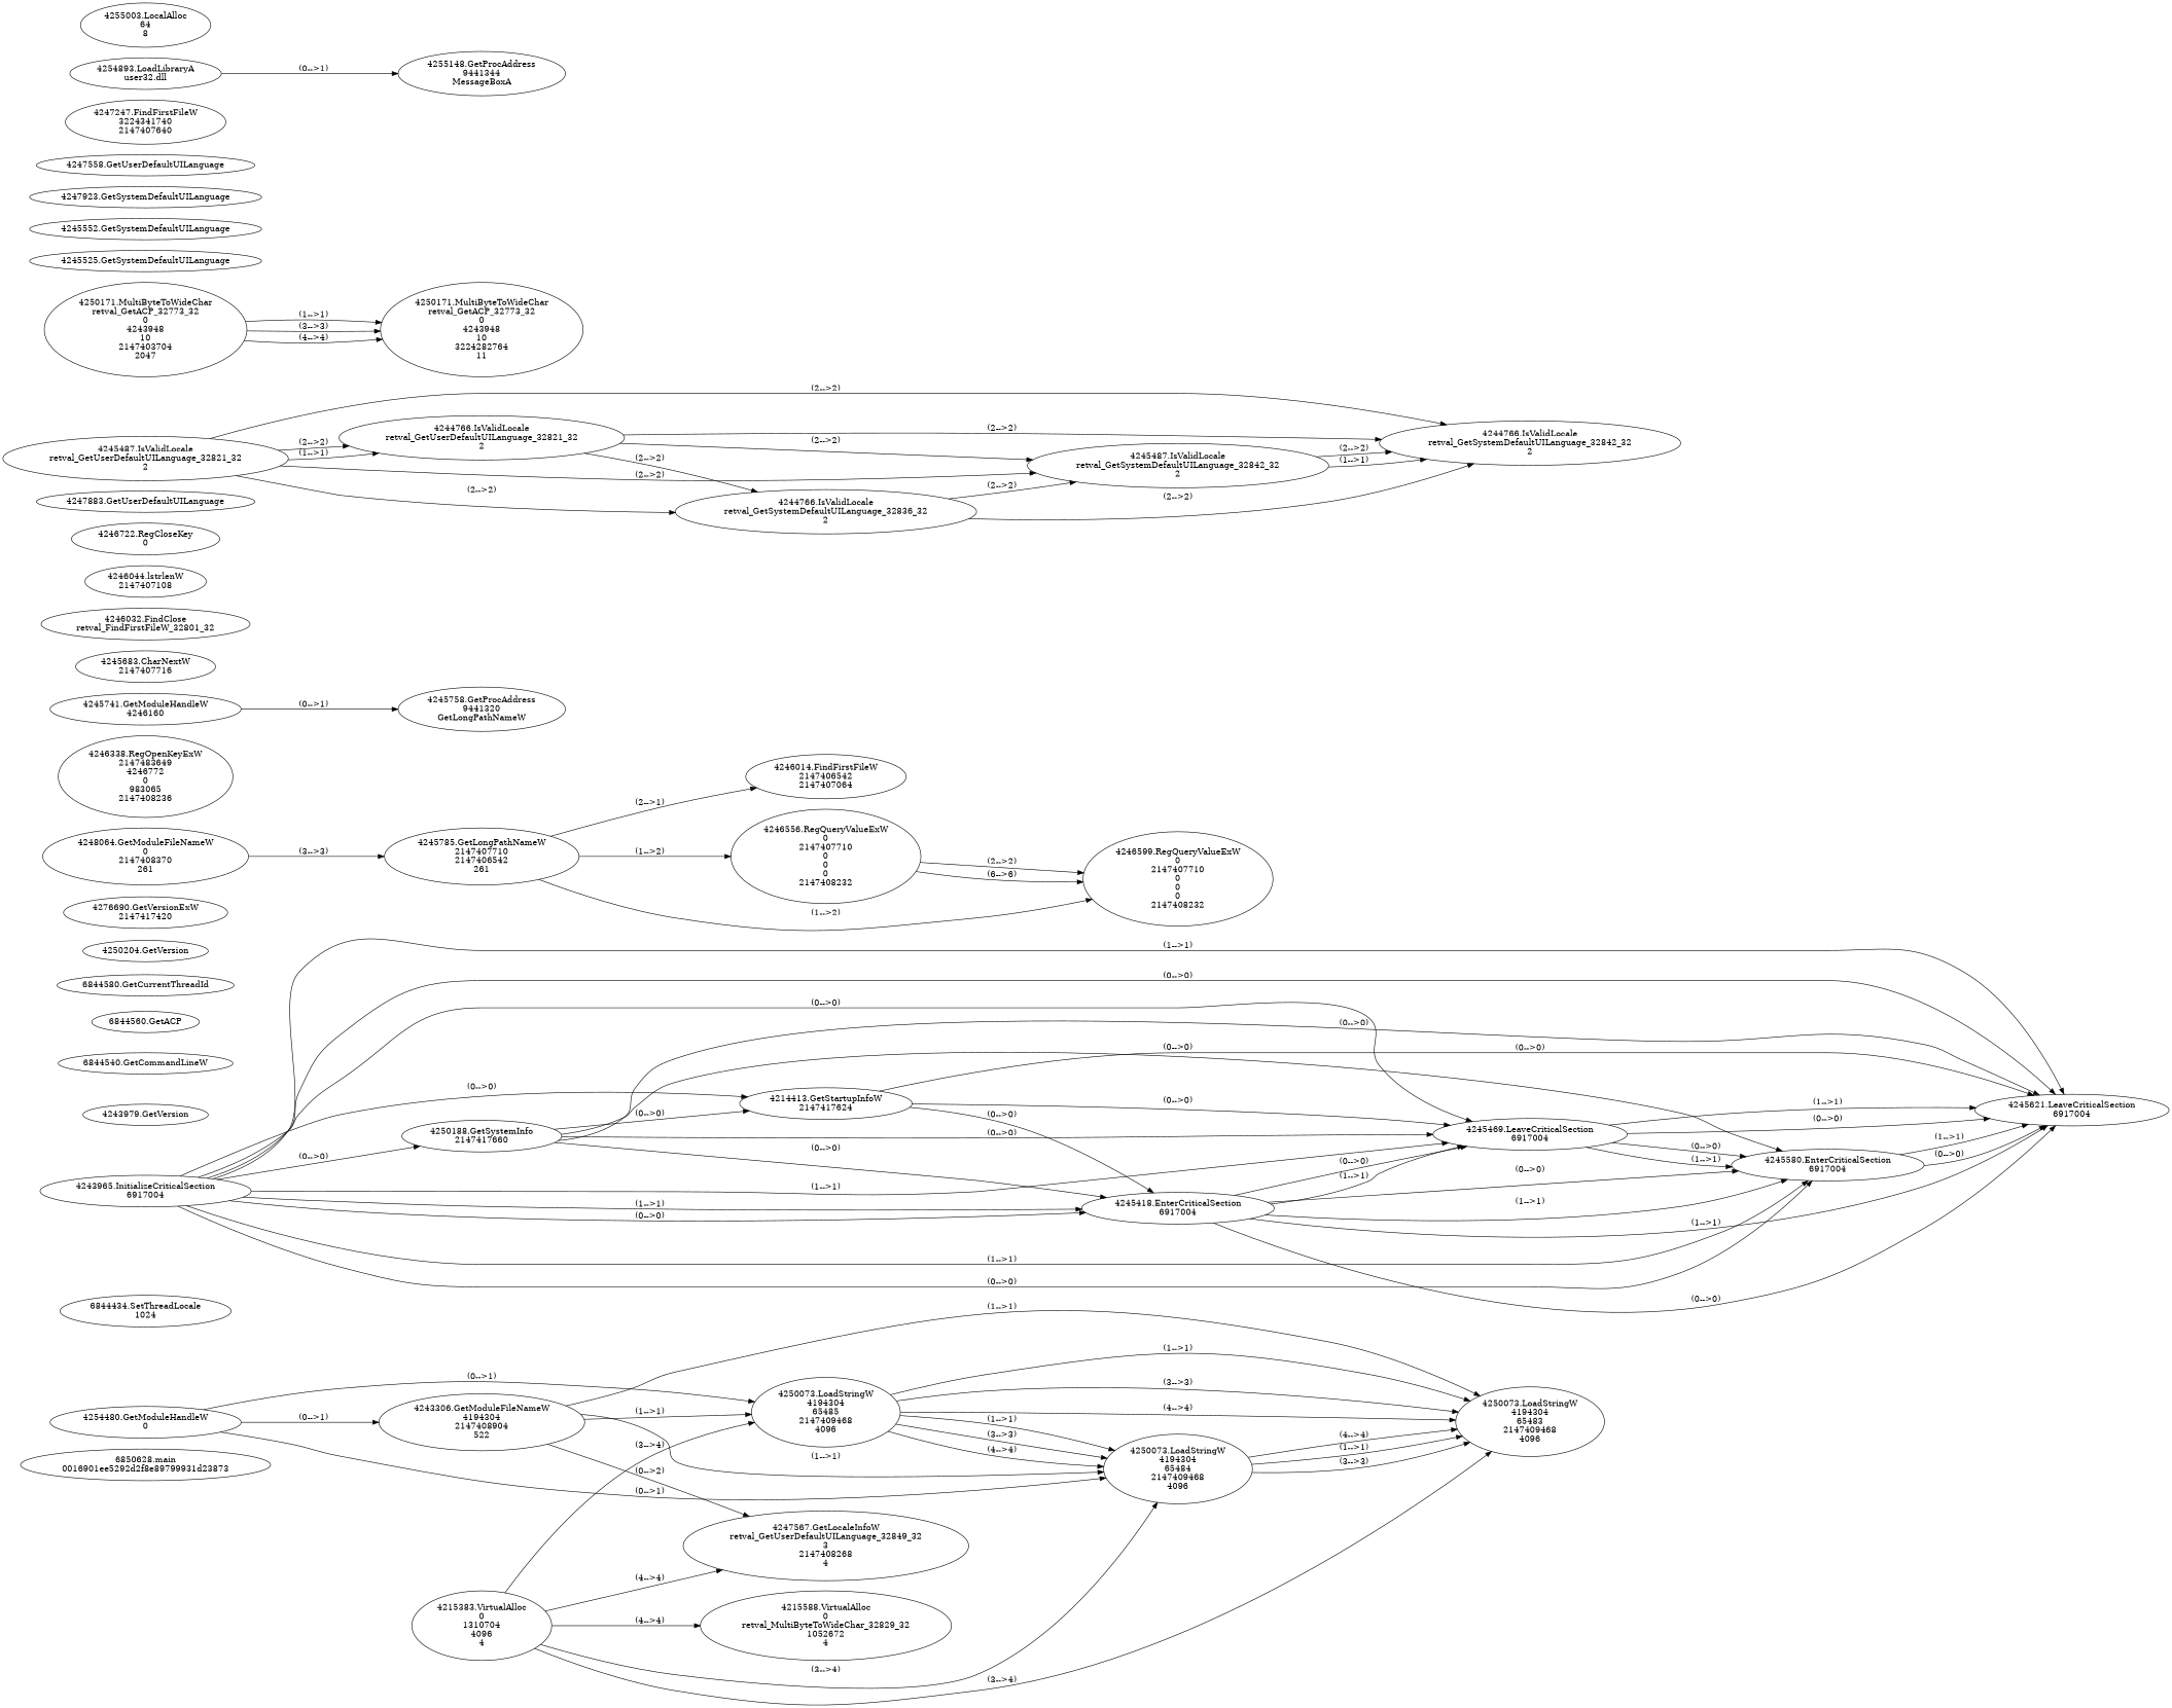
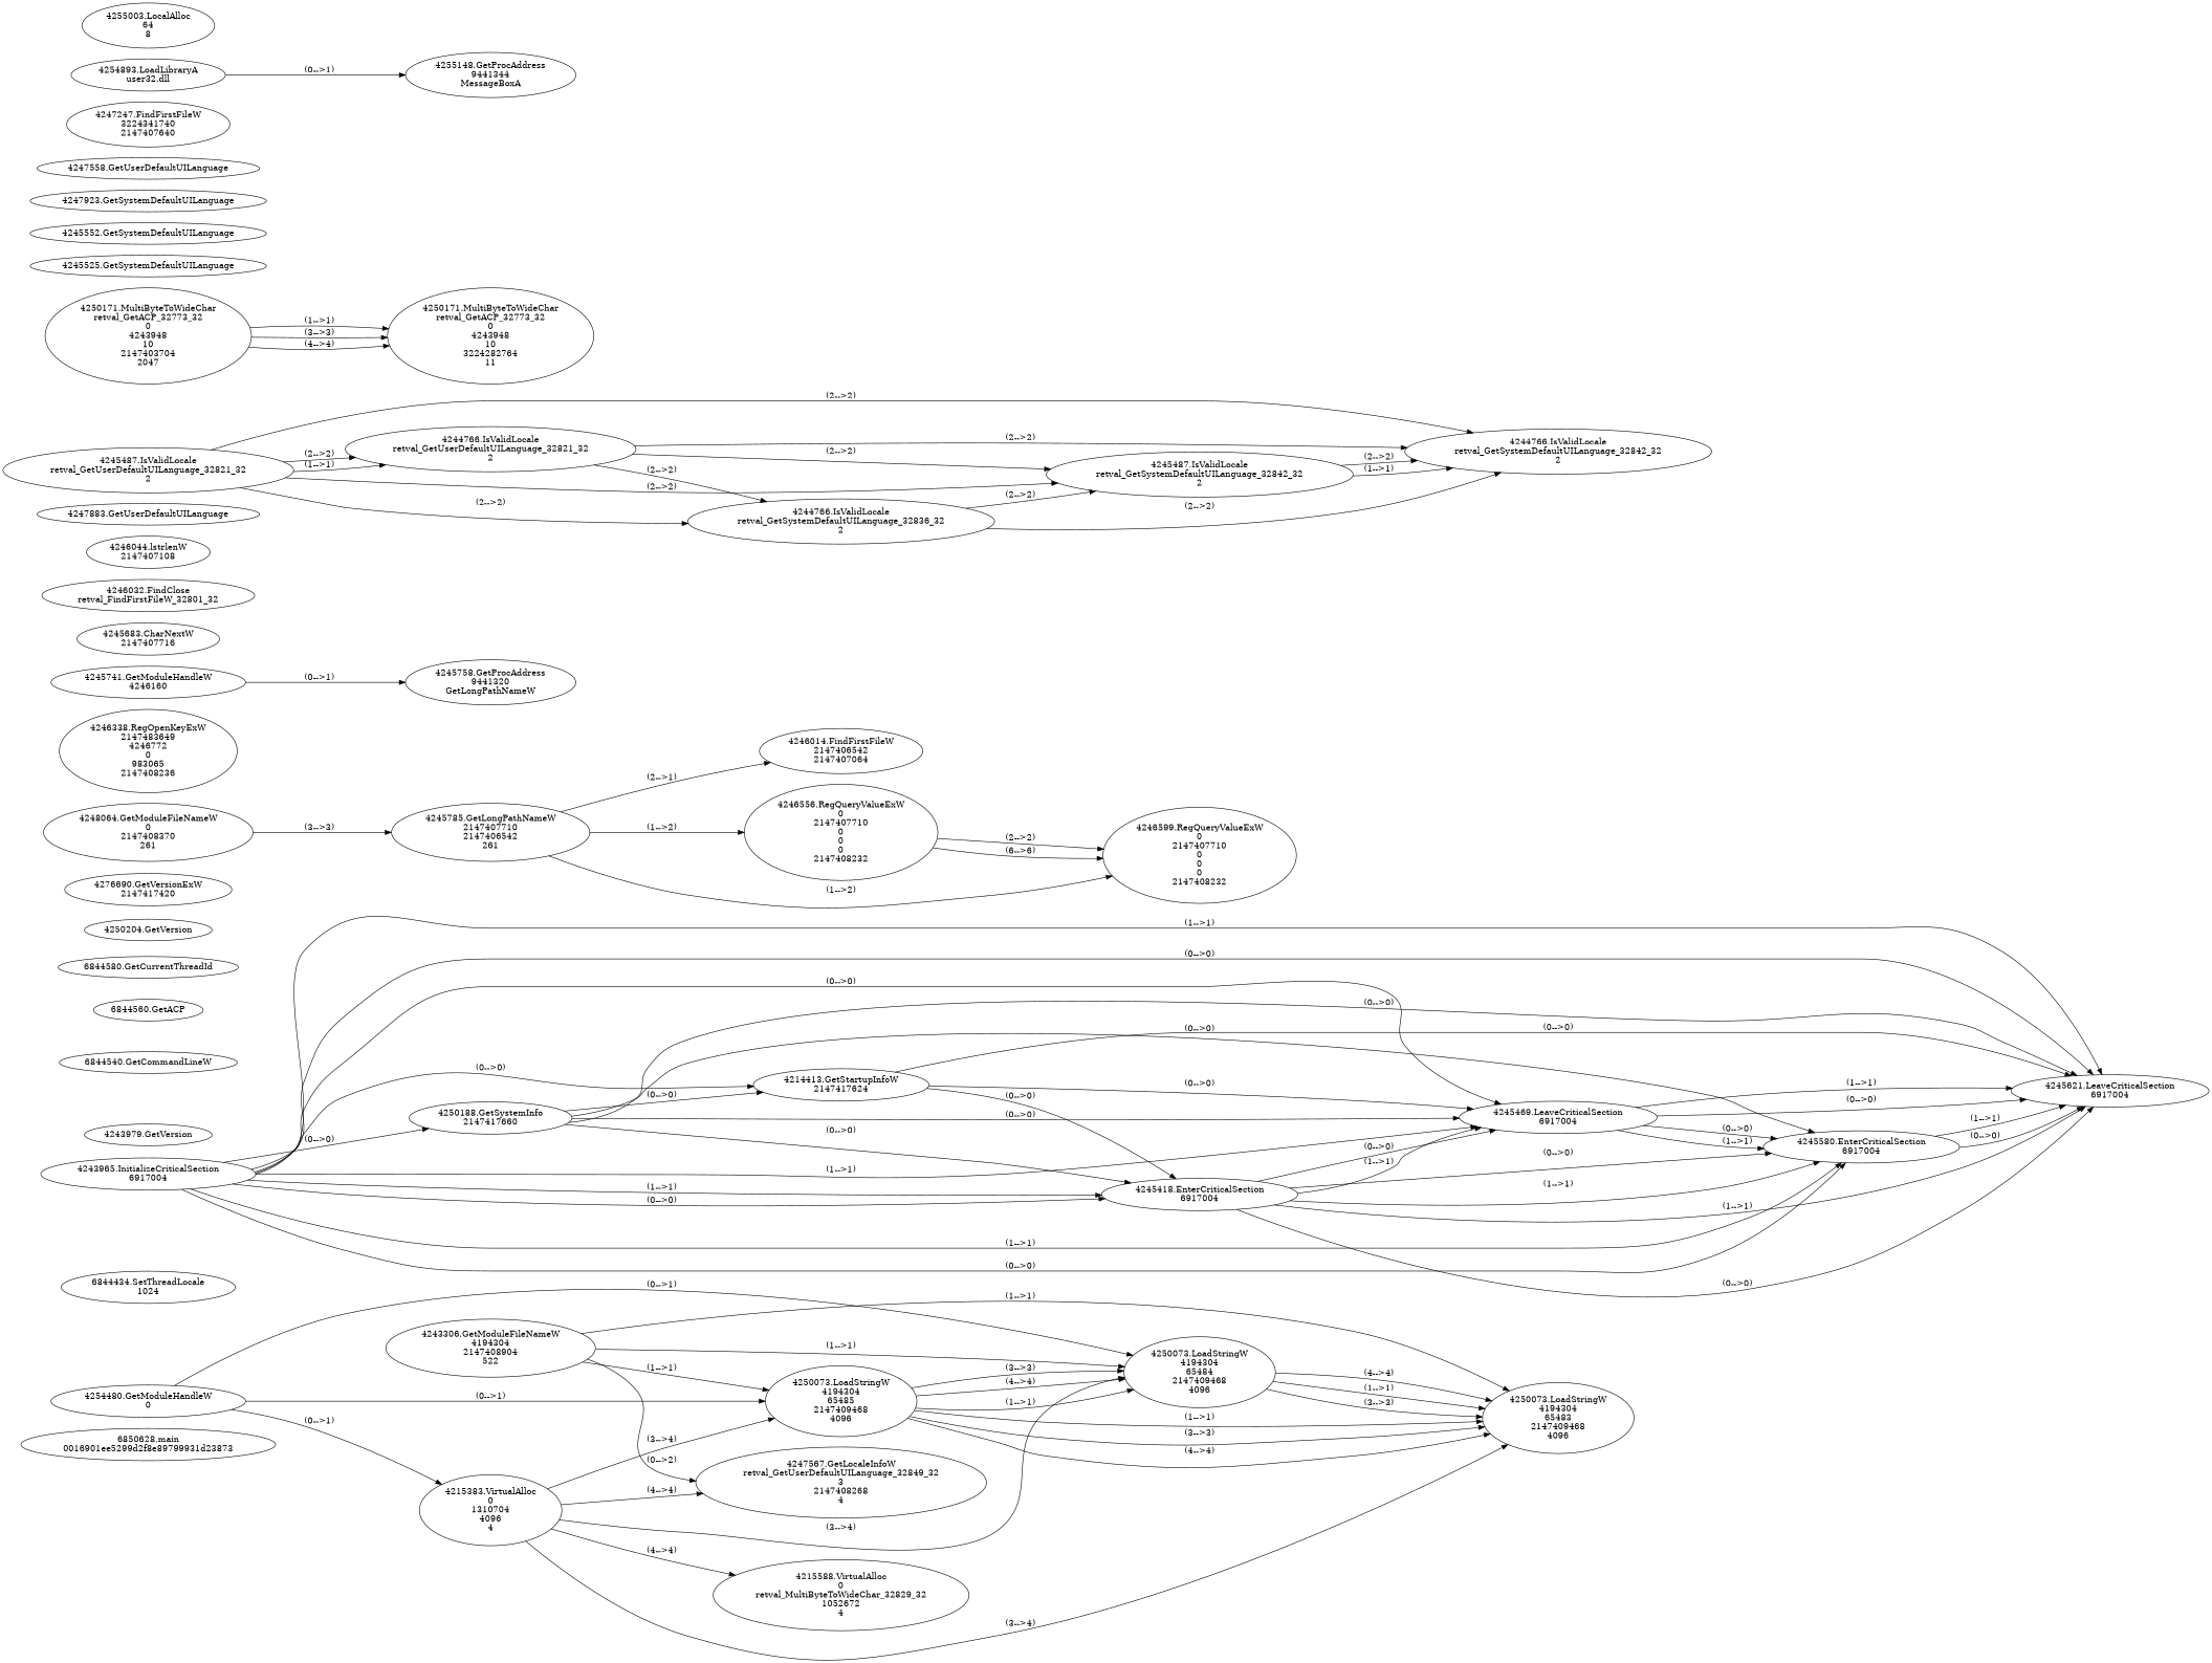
  digraph {
    rankdir=LR
-   n1 [label="6850628.main\n0016901ee5292d2f8e89799931d23873"]
+   n1 [label="6850628.main\n0016901ee5299d2f8e89799931d23873"]
    n2 [label="4254480.GetModuleHandleW\n0"]
    n3 [label="4243306.GetModuleFileNameW\n4194304\n2147408904\n522"]
    n4 [label="4250073.LoadStringW\n4194304\n65485\n2147409468\n4096"]
    n5 [label="4250073.LoadStringW\n4194304\n65484\n2147409468\n4096"]
    n6 [label="4250073.LoadStringW\n4194304\n65483\n2147409468\n4096"]
    n7 [label="4247567.GetLocaleInfoW\nretval_GetUserDefaultUILanguage_32849_32\n3\n2147408268\n4"]
    n8 [label="6844434.SetThreadLocale\n1024"]
    n9 [label="4243965.InitializeCriticalSection\n6917004"]
    n10 [label="4250188.GetSystemInfo\n2147417660"]
    n11 [label="4214413.GetStartupInfoW\n2147417624"]
    n12 [label="4245418.EnterCriticalSection\n6917004"]
    n13 [label="4245469.LeaveCriticalSection\n6917004"]
    n14 [label="4245580.EnterCriticalSection\n6917004"]
    n15 [label="4245621.LeaveCriticalSection\n6917004"]
    n16 [label="4243979.GetVersion\n"]
    n17 [label="6844540.GetCommandLineW\n"]
    n18 [label="6844560.GetACP\n"]
    n19 [label="6844580.GetCurrentThreadId\n"]
    n20 [label="4250204.GetVersion\n"]
    n21 [label="4276690.GetVersionExW\n2147417420"]
    n22 [label="4248064.GetModuleFileNameW\n0\n2147408370\n261"]
    n23 [label="4245785.GetLongPathNameW\n2147407710\n2147406542\n261"]
    n24 [label="4246014.FindFirstFileW\n2147406542\n2147407064"]
    n25 [label="4246556.RegQueryValueExW\n0\n2147407710\n0\n0\n0\n2147408232"]
    n26 [label="4246599.RegQueryValueExW\n0\n2147407710\n0\n0\n0\n2147408232"]
    n27 [label="4215383.VirtualAlloc\n0\n1310704\n4096\n4"]
    n28 [label="4215588.VirtualAlloc\n0\nretval_MultiByteToWideChar_32829_32\n1052672\n4"]
    n29 [label="4246338.RegOpenKeyExW\n2147483649\n4246772\n0\n983065\n2147408236"]
    n30 [label="4245741.GetModuleHandleW\n4246160"]
    n31 [label="4245758.GetProcAddress\n9441320\nGetLongPathNameW"]
    n32 [label="4245683.CharNextW\n2147407716"]
    n33 [label="4246032.FindClose\nretval_FindFirstFileW_32801_32"]
    n34 [label="4246044.lstrlenW\n2147407108"]
-   n35 [label="4246722.RegCloseKey\n0"]
    n36 [label="4247883.GetUserDefaultUILanguage\n"]
    n37 [label="4245487.IsValidLocale\nretval_GetUserDefaultUILanguage_32821_32\n2"]
    n38 [label="4244766.IsValidLocale\nretval_GetUserDefaultUILanguage_32821_32\n2"]
    n39 [label="4244766.IsValidLocale\nretval_GetSystemDefaultUILanguage_32836_32\n2"]
    n40 [label="4245487.IsValidLocale\nretval_GetSystemDefaultUILanguage_32842_32\n2"]
    n41 [label="4244766.IsValidLocale\nretval_GetSystemDefaultUILanguage_32842_32\n2"]
    n42 [label="4250171.MultiByteToWideChar\nretval_GetACP_32773_32\n0\n4243948\n10\n2147403704\n2047"]
    n43 [label="4250171.MultiByteToWideChar\nretval_GetACP_32773_32\n0\n4243948\n10\n3224282764\n11"]
    n44 [label="4245525.GetSystemDefaultUILanguage\n"]
    n45 [label="4245552.GetSystemDefaultUILanguage\n"]
    n46 [label="4247923.GetSystemDefaultUILanguage\n"]
    n47 [label="4247558.GetUserDefaultUILanguage\n"]
    n48 [label="4247247.FindFirstFileW\n3224341740\n2147407640"]
    n49 [label="4254893.LoadLibraryA\nuser32.dll"]
    n50 [label="4255148.GetProcAddress\n9441344\nMessageBoxA"]
    n51 [label="4255003.LocalAlloc\n64\n8"]
-   n2 -> n3 [label="(0-->1)"]
+   n2 -> n27 [label="(0-->1)"]
    n2 -> n4 [label="(0-->1)"]
    n2 -> n5 [label="(0-->1)"]
    n3 -> n4 [label="(1-->1)"]
    n3 -> n5 [label="(1-->1)"]
    n3 -> n6 [label="(1-->1)"]
    n3 -> n7 [label="(0-->2)"]
    n4 -> n5 [label="(1-->1)"]
    n4 -> n5 [label="(3-->3)"]
    n4 -> n5 [label="(4-->4)"]
    n4 -> n6 [label="(1-->1)"]
    n4 -> n6 [label="(3-->3)"]
    n4 -> n6 [label="(4-->4)"]
    n5 -> n6 [label="(1-->1)"]
    n5 -> n6 [label="(3-->3)"]
    n5 -> n6 [label="(4-->4)"]
    n9 -> n10 [label="(0-->0)"]
    n9 -> n11 [label="(0-->0)"]
    n9 -> n12 [label="(1-->1)"]
    n9 -> n12 [label="(0-->0)"]
    n9 -> n13 [label="(1-->1)"]
    n9 -> n13 [label="(0-->0)"]
    n9 -> n14 [label="(1-->1)"]
    n9 -> n14 [label="(0-->0)"]
    n9 -> n15 [label="(1-->1)"]
    n9 -> n15 [label="(0-->0)"]
    n10 -> n11 [label="(0-->0)"]
    n10 -> n12 [label="(0-->0)"]
    n10 -> n13 [label="(0-->0)"]
    n10 -> n14 [label="(0-->0)"]
    n10 -> n15 [label="(0-->0)"]
    n11 -> n12 [label="(0-->0)"]
    n11 -> n13 [label="(0-->0)"]
    n11 -> n15 [label="(0-->0)"]
    n12 -> n13 [label="(1-->1)"]
    n12 -> n13 [label="(0-->0)"]
    n12 -> n14 [label="(1-->1)"]
    n12 -> n14 [label="(0-->0)"]
    n12 -> n15 [label="(1-->1)"]
    n12 -> n15 [label="(0-->0)"]
    n13 -> n14 [label="(1-->1)"]
    n13 -> n14 [label="(0-->0)"]
    n13 -> n15 [label="(1-->1)"]
    n13 -> n15 [label="(0-->0)"]
    n14 -> n15 [label="(1-->1)"]
    n14 -> n15 [label="(0-->0)"]
    n22 -> n23 [label="(3-->3)"]
    n23 -> n24 [label="(2-->1)"]
    n23 -> n25 [label="(1-->2)"]
    n23 -> n26 [label="(1-->2)"]
    n25 -> n26 [label="(2-->2)"]
    n25 -> n26 [label="(6-->6)"]
    n27 -> n4 [label="(3-->4)"]
    n27 -> n5 [label="(3-->4)"]
    n27 -> n6 [label="(3-->4)"]
    n27 -> n7 [label="(4-->4)"]
    n27 -> n28 [label="(4-->4)"]
    n30 -> n31 [label="(0-->1)"]
    n37 -> n38 [label="(1-->1)"]
    n37 -> n38 [label="(2-->2)"]
    n37 -> n39 [label="(2-->2)"]
    n37 -> n40 [label="(2-->2)"]
    n37 -> n41 [label="(2-->2)"]
    n38 -> n39 [label="(2-->2)"]
    n38 -> n40 [label="(2-->2)"]
    n38 -> n41 [label="(2-->2)"]
    n39 -> n40 [label="(2-->2)"]
    n39 -> n41 [label="(2-->2)"]
    n40 -> n41 [label="(1-->1)"]
    n40 -> n41 [label="(2-->2)"]
    n42 -> n43 [label="(1-->1)"]
    n42 -> n43 [label="(3-->3)"]
    n42 -> n43 [label="(4-->4)"]
    n49 -> n50 [label="(0-->1)"]
  }
